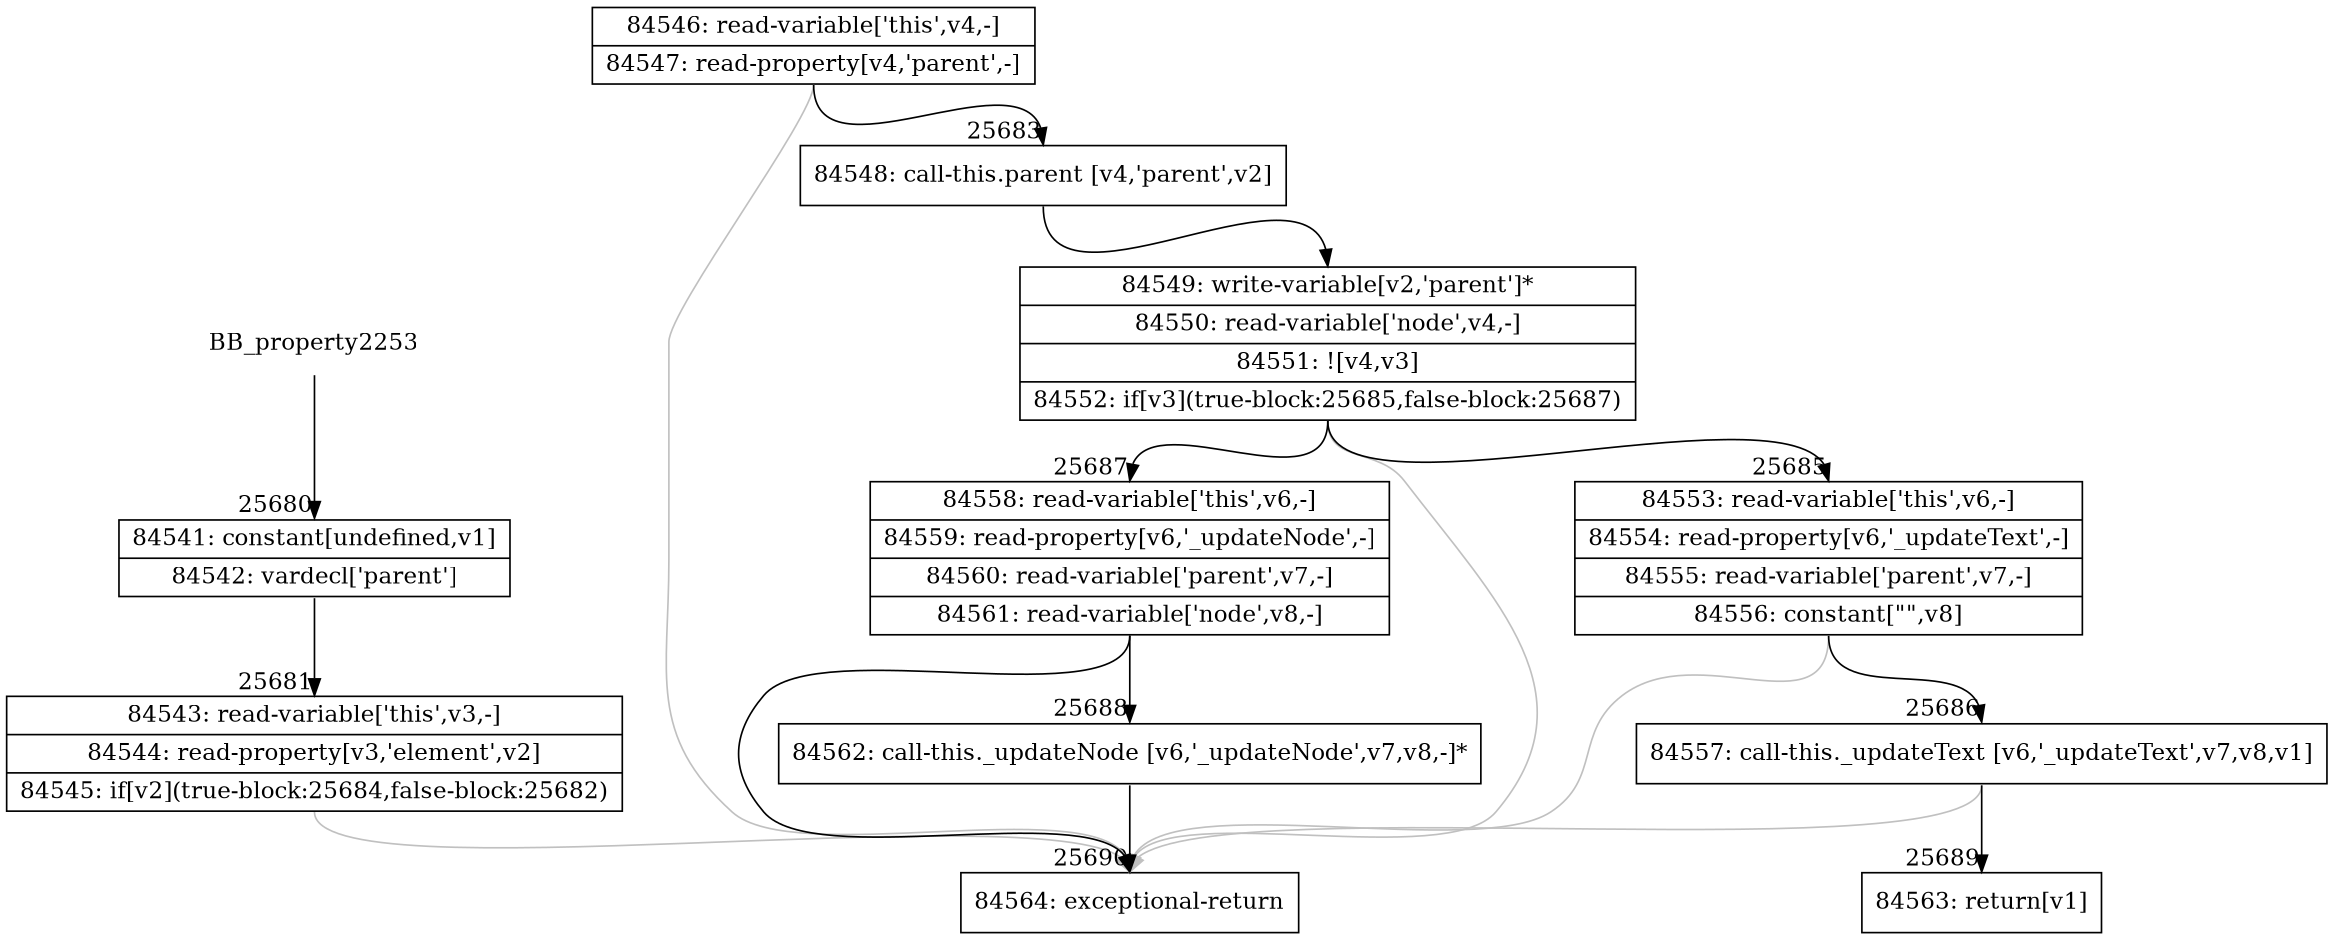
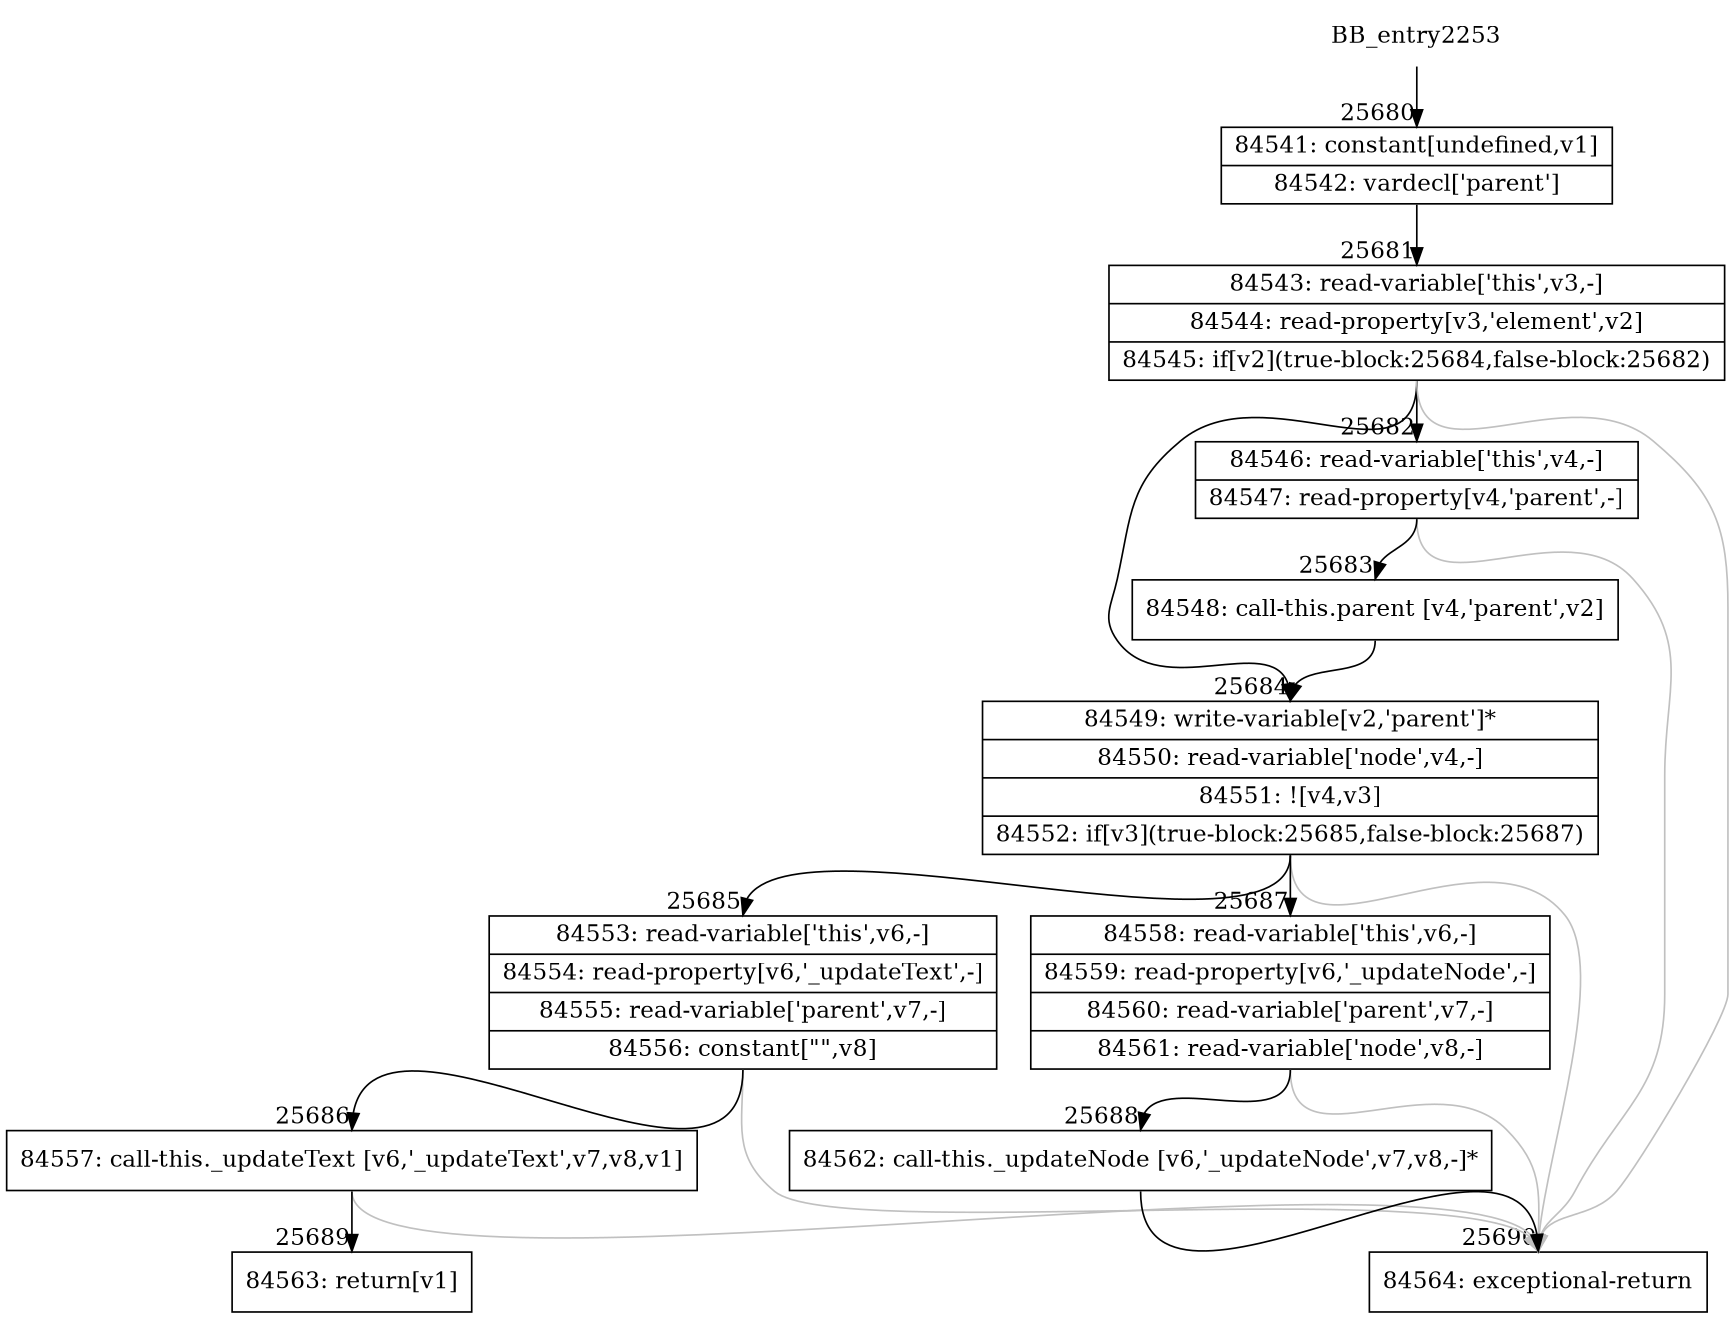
  digraph {
    rankdir=TD
    node [shape=record]
    edge [headport=n tailport=s]
-   BB_entry2253 [shape=none label=BB_property2253]
+   BB_entry2253 [shape=none]
    n2 [label="{84541: constant[undefined,v1]|84542: vardecl['parent']}"]
    n3 [label="{84543: read-variable['this',v3,-]|84544: read-property[v3,'element',v2]|84545: if[v2](true-block:25684,false-block:25682)}"]
    n4 [label="{84549: write-variable[v2,'parent']*|84550: read-variable['node',v4,-]|84551: ![v4,v3]|84552: if[v3](true-block:25685,false-block:25687)}"]
    n5 [label="{84546: read-variable['this',v4,-]|84547: read-property[v4,'parent',-]}"]
    n6 [label="{84564: exceptional-return}"]
    n7 [label="{84553: read-variable['this',v6,-]|84554: read-property[v6,'_updateText',-]|84555: read-variable['parent',v7,-]|84556: constant[\"\",v8]}"]
    n8 [label="{84558: read-variable['this',v6,-]|84559: read-property[v6,'_updateNode',-]|84560: read-variable['parent',v7,-]|84561: read-variable['node',v8,-]}"]
    n9 [label="{84548: call-this.parent [v4,'parent',v2]}"]
    n10 [label="{84557: call-this._updateText [v6,'_updateText',v7,v8,v1]}"]
    n11 [label="{84562: call-this._updateNode [v6,'_updateNode',v7,v8,-]*}"]
    n12 [label="{84563: return[v1]}"]
    BB_entry2253 -> n2 [headlabel="    25680"]
    n2 -> n3 [headlabel="      25681"]
+   n3 -> n4 [headlabel="      25684"]
+   n3 -> n5 [headlabel="      25682"]
    n3 -> n6 [color=gray headlabel="      25690"]
    n4 -> n6 [color=gray]
    n4 -> n7 [headlabel="      25685"]
    n4 -> n8 [headlabel="      25687"]
    n5 -> n6 [color=gray]
    n5 -> n9 [headlabel="      25683"]
    n7 -> n6 [color=gray]
    n7 -> n10 [headlabel="      25686"]
-   n8 -> n6 [color=black]
+   n8 -> n6 [color=gray]
    n8 -> n11 [headlabel="      25688"]
    n9 -> n4
    n10 -> n6 [color=gray]
    n10 -> n12 [headlabel="      25689"]
    n11 -> n6 [color=black]
  }
